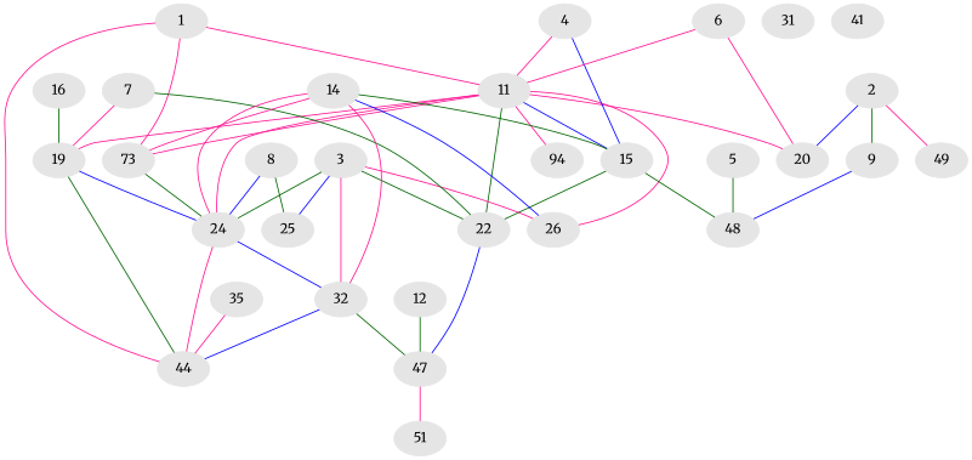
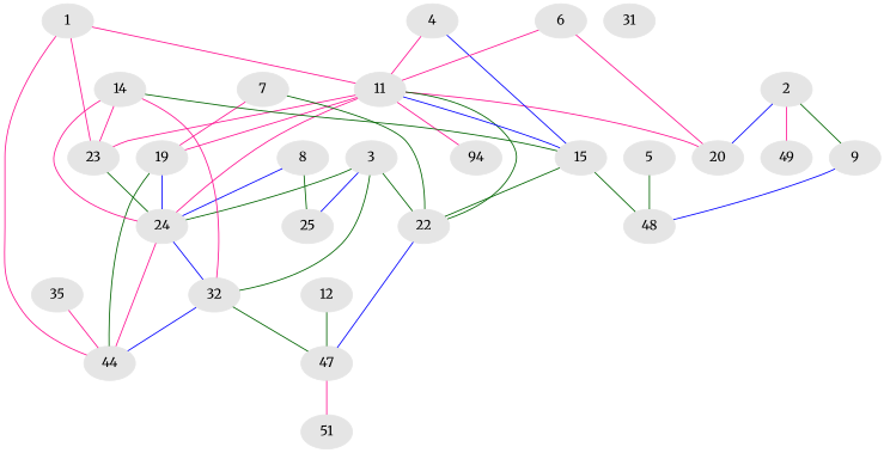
  graph {
    fontname=Merriweather
    node [color=gray90 fontname=Merriweather style=filled]
    edge [color=deeppink fontname=Merriweather]
    1 [super="+40"]
    11 [super="+62+13+28+58"]
-   23 [super="+50" label=73]
+   23 [super="+50"]
    44
    20 [super="+36"]
    22 [super="+34"]
    24 [super="+27"]
-   26
    15 [super="+17"]
    19 [super="+45+43"]
    n11 [label=94]
    2 [super="+39+46"]
    9 [super="+42"]
    49
    48
    3 [super="+21+57+10"]
    25
    32 [super="+60"]
    47 [super="+56"]
    4
    5
    6
    7
    8 [super="+53"]
    12 [super="+52"]
    51
    14 [super="+33"]
-   16 [super="+18+59"]
    31
    35
-   41
    1 -- 11
    1 -- 23
    1 -- 44
    11 -- 23
    11 -- 20
    11 -- 22 [color=darkgreen]
    11 -- 24
-   11 -- 26
    11 -- 15 [color=blue]
    11 -- 19 [weight=3]
    11 -- n11
    23 -- 24 [color=darkgreen]
    22 -- 47 [color=blue]
    24 -- 44
    24 -- 32 [color=blue]
    15 -- 22 [color=darkgreen]
    15 -- 48 [color=darkgreen]
    19 -- 44 [color=darkgreen]
    19 -- 24 [color=blue]
    2 -- 20 [color=blue]
    2 -- 9 [color=darkgreen]
    2 -- 49
    9 -- 48 [color=blue]
    3 -- 22 [color=darkgreen]
    3 -- 24 [color=darkgreen weight=2]
-   3 -- 26
    3 -- 25 [color=blue]
-   3 -- 32
+   3 -- 32 [color=darkgreen]
    32 -- 44 [color=blue]
    32 -- 47 [color=darkgreen]
    47 -- 51
    4 -- 11
    4 -- 15 [color=blue]
    5 -- 48 [color=darkgreen]
    6 -- 11
    6 -- 20
    7 -- 22 [color=darkgreen]
    7 -- 19
    8 -- 24 [color=blue]
    8 -- 25 [color=darkgreen]
    12 -- 47 [color=darkgreen]
    14 -- 23 [weight=2]
    14 -- 24
-   14 -- 26 [color=blue]
    14 -- 15 [color=darkgreen]
    14 -- 32
-   16 -- 19 [color=darkgreen]
    35 -- 44
  }
